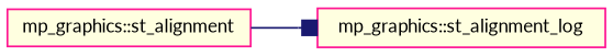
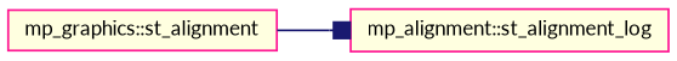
  digraph {
    rankdir=LR
    fontname=Lato
    node [color=deeppink fillcolor=lightyellow fontname=Lato fontsize=10 shape=record style=filled]
    n1 [fontcolor=black height=0.2 label="mp_graphics::st_alignment" width=0.4]
-   n2 [height=0.2 label="mp_graphics::st_alignment_log" width=0.4]
+   n2 [height=0.2 label="mp_alignment::st_alignment_log" width=0.4]
    n1 -> n2 [color=midnightblue fontname=Lato fontsize=10 labelfontname=Helvetica labelfontsize=10 style=solid arrowhead=box]
  }
